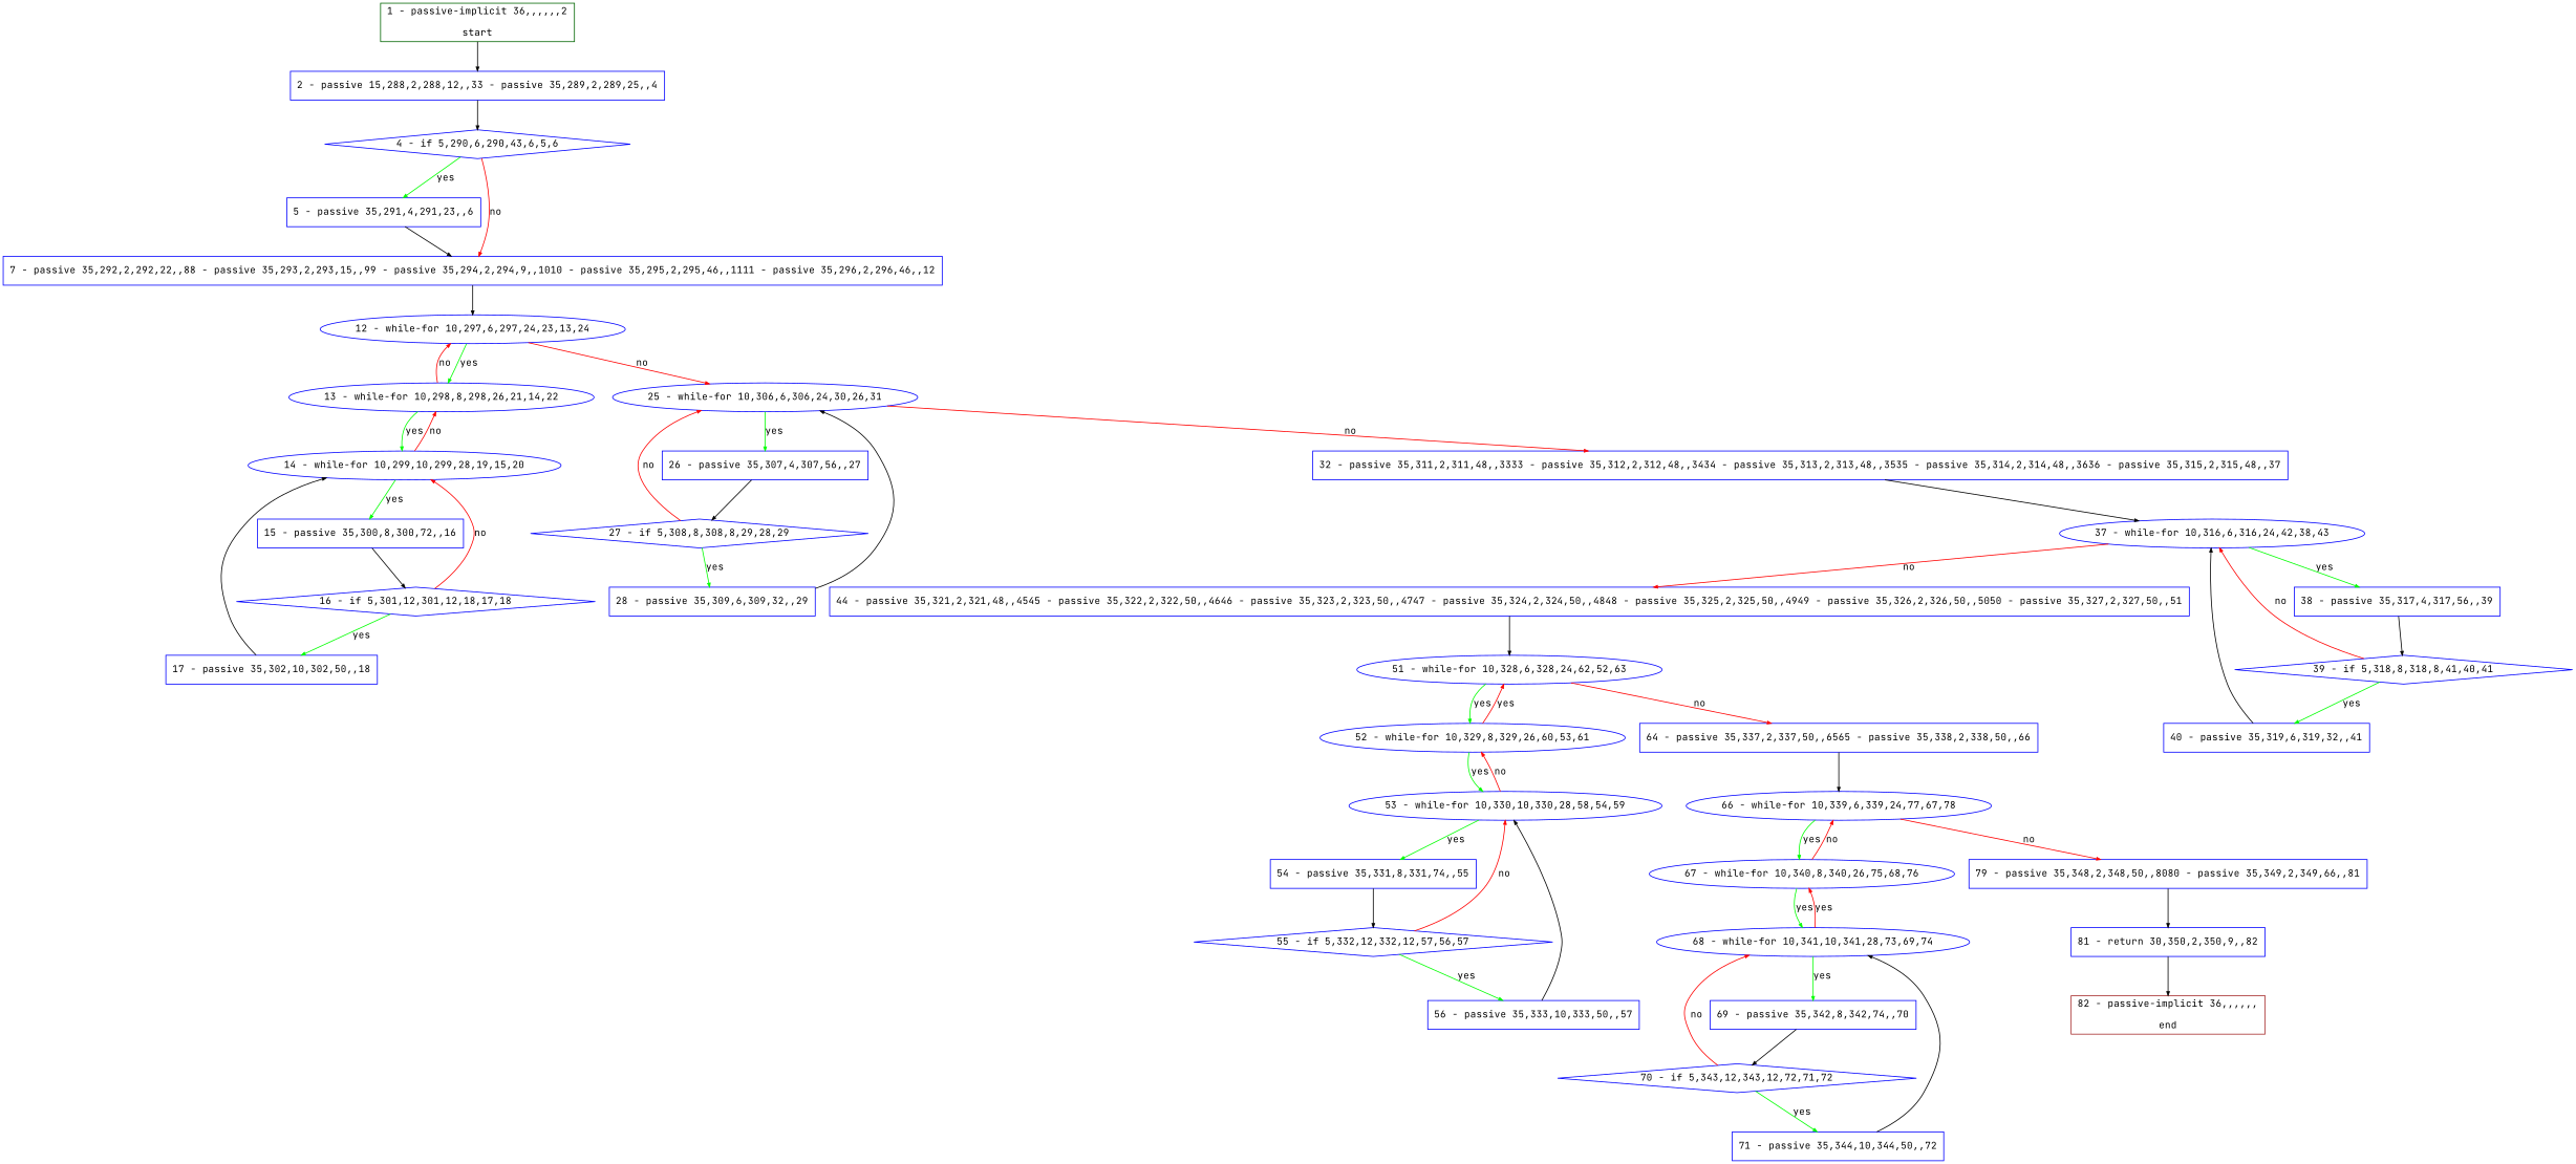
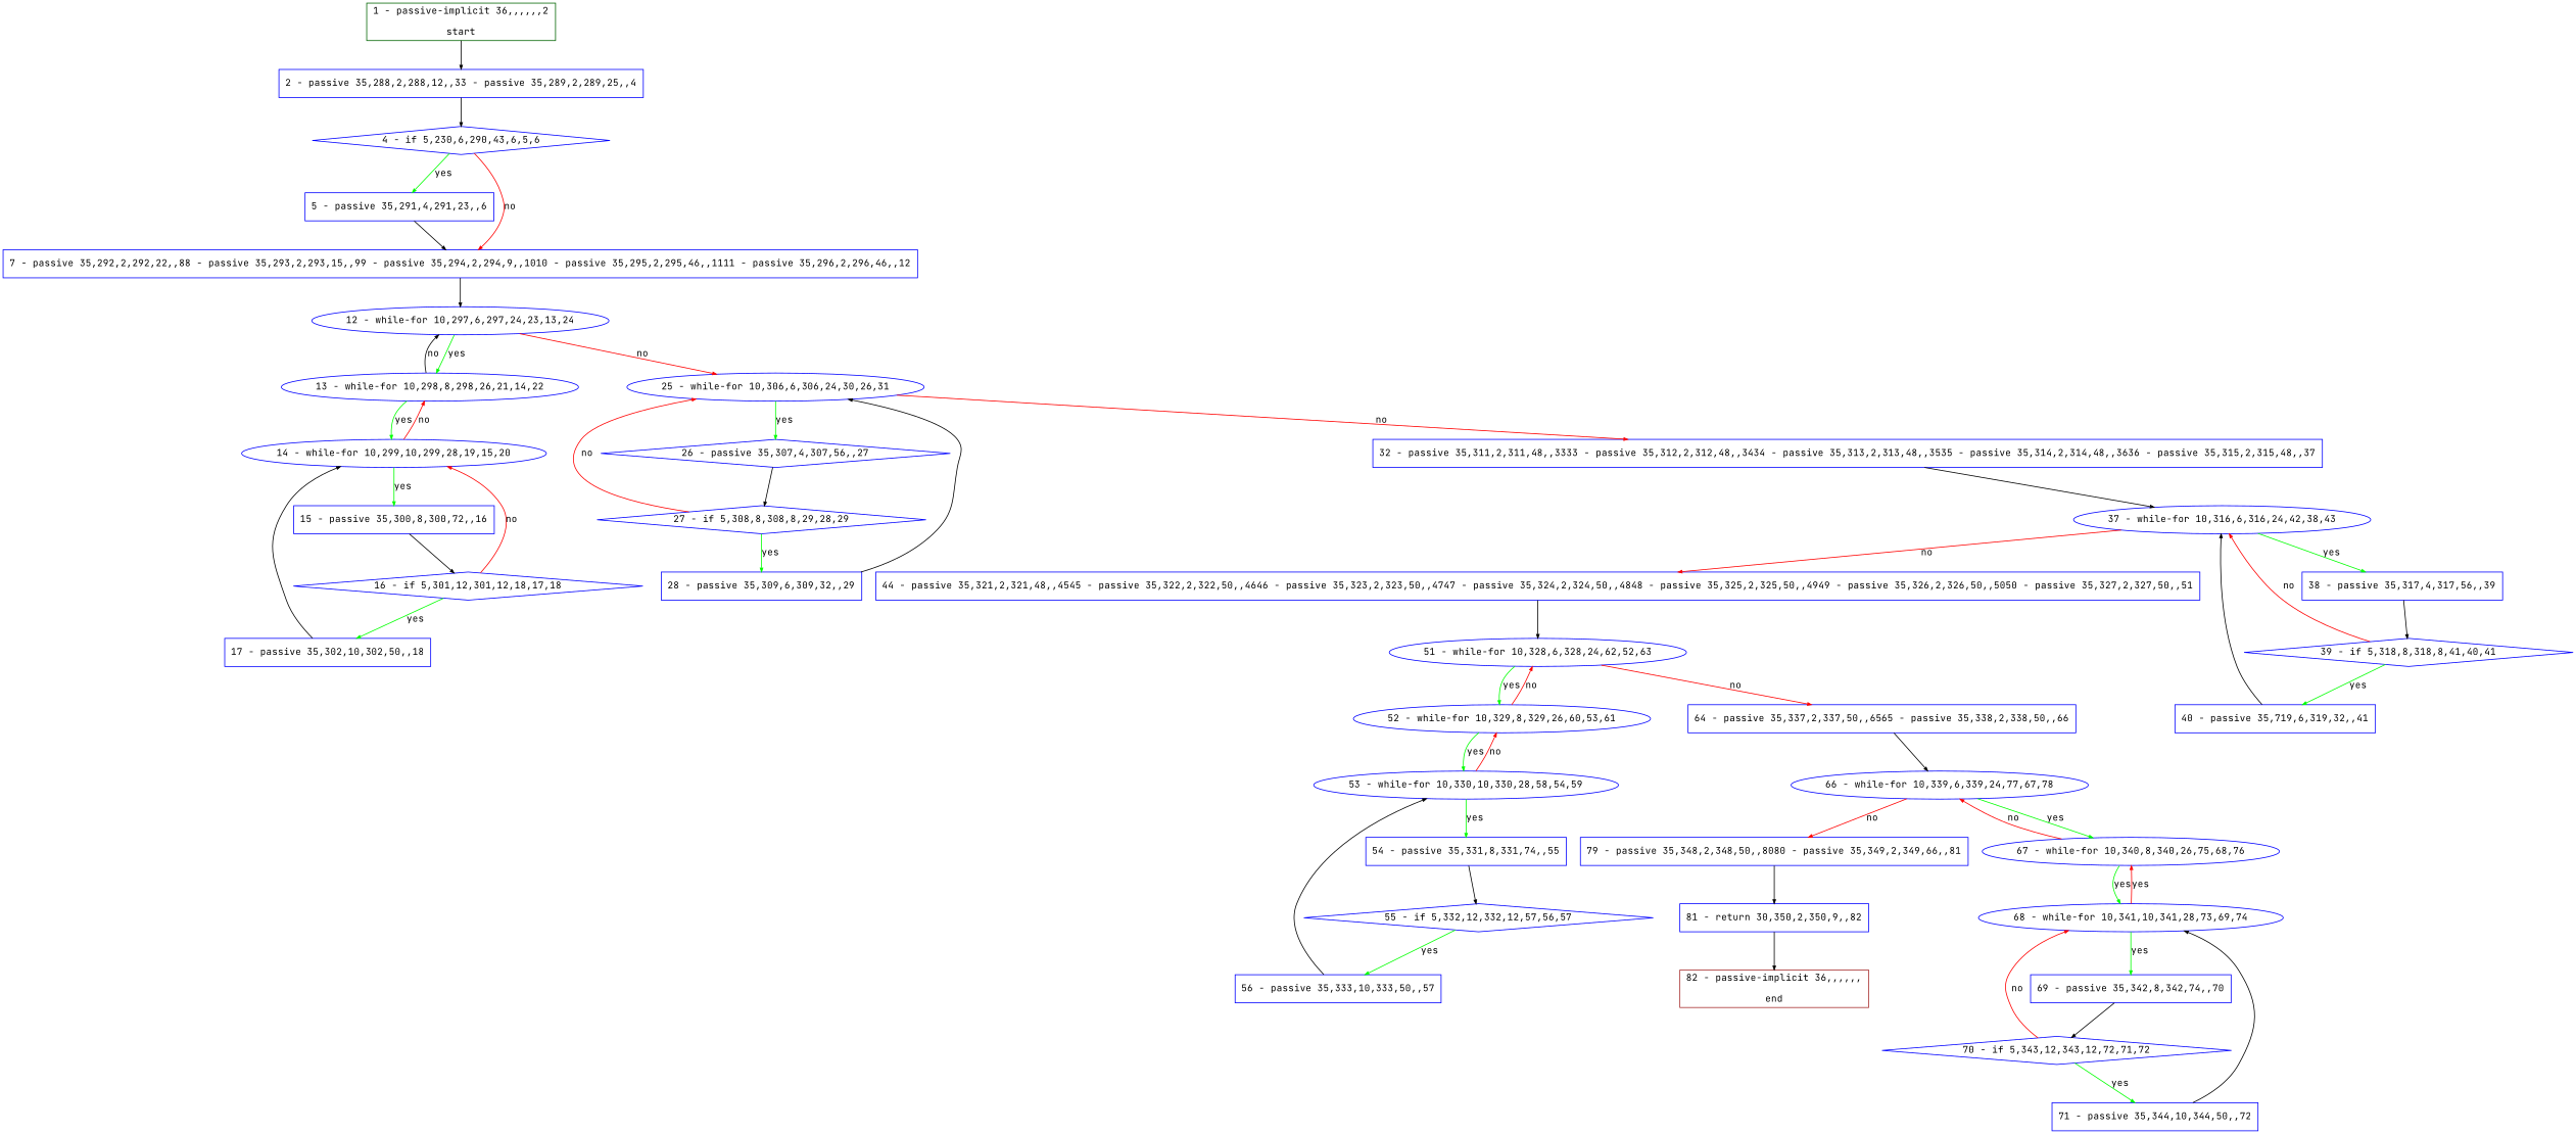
  digraph {
    bgcolor=white
    compound=true
    fillcolor="#FFFFCC"
    fontname="JetBrains Mono"
    fontsize=12
    pack=true
    packmode=clust
    style="rounded,filled"
    node [color="#0000ff" compound=true fillcolor="#ffffff" fixedsize=false fontname="JetBrains Mono" fontsize=12 node_initialized=no shape=box style=filled]
    edge [arrowhead=normal arrowsize=0.5 arrowtail=none color="#000000" compound=true dir=forward fontcolor=black fontname="JetBrains Mono" fontsize=12]
-   n1 [label="2 - passive 15,288,2,288,12,,33 - passive 35,289,2,289,25,,4"]
-   n2 [label="4 - if 5,290,6,290,43,6,5,6" shape=diamond]
+   n1 [label="2 - passive 35,288,2,288,12,,33 - passive 35,289,2,289,25,,4"]
+   n2 [label="4 - if 5,230,6,290,43,6,5,6" shape=diamond]
    n3 [label="5 - passive 35,291,4,291,23,,6"]
    n4 [label="7 - passive 35,292,2,292,22,,88 - passive 35,293,2,293,15,,99 - passive 35,294,2,294,9,,1010 - passive 35,295,2,295,46,,1111 - passive 35,296,2,296,46,,12"]
    n5 [color="#006400" label="1 - passive-implicit 36,,,,,,2\n\nstart"]
    n6 [label="12 - while-for 10,297,6,297,24,23,13,24" shape=oval]
    n7 [label="13 - while-for 10,298,8,298,26,21,14,22" shape=oval]
    n8 [label="25 - while-for 10,306,6,306,24,30,26,31" shape=oval]
    n9 [label="14 - while-for 10,299,10,299,28,19,15,20" shape=oval]
-   n10 [label="26 - passive 35,307,4,307,56,,27"]
+   n10 [label="26 - passive 35,307,4,307,56,,27" shape=diamond]
    n11 [label="32 - passive 35,311,2,311,48,,3333 - passive 35,312,2,312,48,,3434 - passive 35,313,2,313,48,,3535 - passive 35,314,2,314,48,,3636 - passive 35,315,2,315,48,,37"]
    n12 [label="15 - passive 35,300,8,300,72,,16"]
    n13 [label="27 - if 5,308,8,308,8,29,28,29" shape=diamond]
    n14 [label="37 - while-for 10,316,6,316,24,42,38,43" shape=oval]
    n15 [label="16 - if 5,301,12,301,12,18,17,18" shape=diamond]
    n16 [label="17 - passive 35,302,10,302,50,,18"]
    n17 [label="28 - passive 35,309,6,309,32,,29"]
    n18 [label="38 - passive 35,317,4,317,56,,39"]
    n19 [label="44 - passive 35,321,2,321,48,,4545 - passive 35,322,2,322,50,,4646 - passive 35,323,2,323,50,,4747 - passive 35,324,2,324,50,,4848 - passive 35,325,2,325,50,,4949 - passive 35,326,2,326,50,,5050 - passive 35,327,2,327,50,,51"]
    n20 [label="39 - if 5,318,8,318,8,41,40,41" shape=diamond]
    n21 [label="51 - while-for 10,328,6,328,24,62,52,63" shape=oval]
-   n22 [label="40 - passive 35,319,6,319,32,,41"]
+   n22 [label="40 - passive 35,719,6,319,32,,41"]
    n23 [label="52 - while-for 10,329,8,329,26,60,53,61" shape=oval]
    n24 [label="64 - passive 35,337,2,337,50,,6565 - passive 35,338,2,338,50,,66"]
    n25 [label="53 - while-for 10,330,10,330,28,58,54,59" shape=oval]
    n26 [label="66 - while-for 10,339,6,339,24,77,67,78" shape=oval]
    n27 [label="54 - passive 35,331,8,331,74,,55"]
    n28 [label="67 - while-for 10,340,8,340,26,75,68,76" shape=oval]
    n29 [label="79 - passive 35,348,2,348,50,,8080 - passive 35,349,2,349,66,,81"]
    n30 [label="55 - if 5,332,12,332,12,57,56,57" shape=diamond]
    n31 [label="56 - passive 35,333,10,333,50,,57"]
    n32 [label="68 - while-for 10,341,10,341,28,73,69,74" shape=oval]
    n33 [label="81 - return 30,350,2,350,9,,82"]
    n34 [label="69 - passive 35,342,8,342,74,,70"]
    n35 [color="#a52a2a" label="82 - passive-implicit 36,,,,,,\n\nend"]
    n36 [label="70 - if 5,343,12,343,12,72,71,72" shape=diamond]
    n37 [label="71 - passive 35,344,10,344,50,,72"]
    n1 -> n2
    n2 -> n3 [color="#00ff00" label=yes]
    n2 -> n4 [color="#ff0000" label=no]
    n3 -> n4
    n4 -> n6
    n5 -> n1
    n6 -> n7 [color="#00ff00" label=yes]
    n6 -> n8 [color="#ff0000" label=no]
-   n7 -> n6 [color="#ff0000" label=no]
+   n7 -> n6 [label=no]
    n7 -> n9 [color="#00ff00" label=yes]
    n8 -> n10 [color="#00ff00" label=yes]
    n8 -> n11 [color="#ff0000" label=no]
    n9 -> n7 [color="#ff0000" label=no]
    n9 -> n12 [color="#00ff00" label=yes]
    n10 -> n13
    n11 -> n14
    n12 -> n15
    n13 -> n8 [color="#ff0000" label=no]
    n13 -> n17 [color="#00ff00" label=yes]
    n14 -> n18 [color="#00ff00" label=yes]
    n14 -> n19 [color="#ff0000" label=no]
    n15 -> n9 [color="#ff0000" label=no]
    n15 -> n16 [color="#00ff00" label=yes]
    n16 -> n9
    n17 -> n8
    n18 -> n20
    n19 -> n21
    n20 -> n14 [color="#ff0000" label=no]
    n20 -> n22 [color="#00ff00" label=yes]
    n21 -> n23 [color="#00ff00" label=yes]
    n21 -> n24 [color="#ff0000" label=no]
    n22 -> n14
-   n23 -> n21 [color="#ff0000" label=yes]
+   n23 -> n21 [color="#ff0000" label=no]
    n23 -> n25 [color="#00ff00" label=yes]
    n24 -> n26
    n25 -> n23 [color="#ff0000" label=no]
    n25 -> n27 [color="#00ff00" label=yes]
    n26 -> n28 [color="#00ff00" label=yes]
    n26 -> n29 [color="#ff0000" label=no]
    n27 -> n30
    n28 -> n26 [color="#ff0000" label=no]
    n28 -> n32 [color="#00ff00" label=yes]
    n29 -> n33
-   n30 -> n25 [color="#ff0000" label=no]
    n30 -> n31 [color="#00ff00" label=yes]
    n31 -> n25
    n32 -> n28 [color="#ff0000" label=yes]
    n32 -> n34 [color="#00ff00" label=yes]
    n33 -> n35
    n34 -> n36
    n36 -> n32 [color="#ff0000" label=no]
    n36 -> n37 [color="#00ff00" label=yes]
    n37 -> n32
  }
